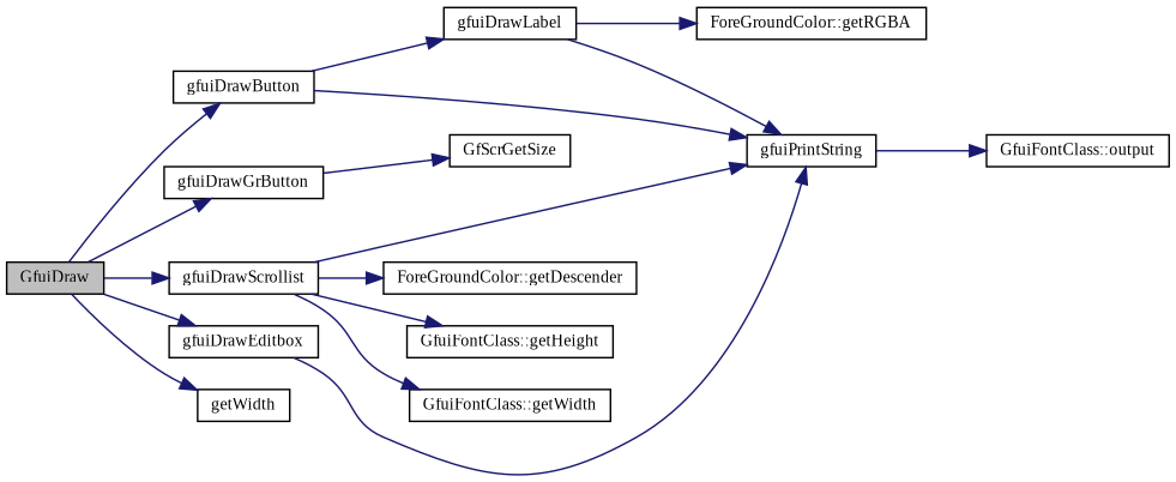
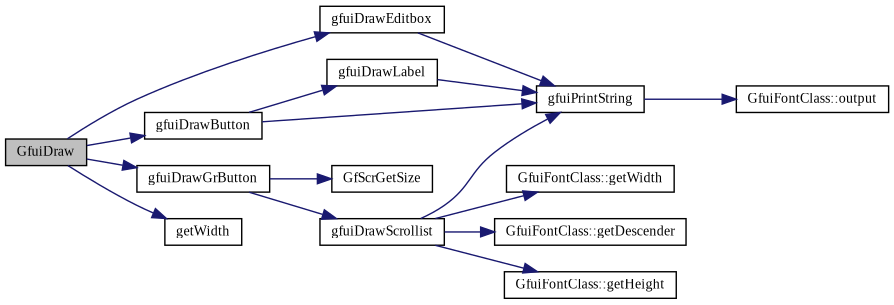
  digraph {
    fontname="Liberation Serif"
    rankdir=LR
    node [color=black fillcolor=white fontname="Liberation Serif" fontsize=10 shape=record style=filled]
    edge [color=midnightblue fontname="Liberation Serif" fontsize=10 labelfontname=Helvetica labelfontsize=10 style=solid]
    n1 [fillcolor=grey75 fontcolor=black height=0.2 label=GfuiDraw width=0.4]
    n2 [height=0.2 label=gfuiDrawButton width=0.4]
    n3 [height=0.2 label=gfuiDrawGrButton width=0.4]
    n4 [height=0.2 label=gfuiDrawScrollist width=0.4]
    n5 [height=0.2 label=gfuiDrawEditbox width=0.4]
    n6 [height=0.2 label=getWidth width=0.4]
    n7 [height=0.2 label=gfuiDrawLabel width=0.4]
-   n8 [height=0.2 label="ForeGroundColor::getRGBA" width=0.4]
    n9 [height=0.2 label=gfuiPrintString width=0.4]
    n10 [height=0.2 label=GfScrGetSize width=0.4]
-   n11 [height=0.2 label="ForeGroundColor::getDescender" width=0.4]
+   n11 [height=0.2 label="GfuiFontClass::getDescender" width=0.4]
    n12 [height=0.2 label="GfuiFontClass::getHeight" width=0.4]
    n13 [height=0.2 label="GfuiFontClass::getWidth" width=0.4]
    n14 [height=0.2 label="GfuiFontClass::output" width=0.4]
    n1 -> n2
    n1 -> n3
-   n1 -> n4
+   n3 -> n4
    n1 -> n5
    n1 -> n6
    n2 -> n7
    n2 -> n9
    n3 -> n10
    n4 -> n9
    n4 -> n11
    n4 -> n12
    n4 -> n13
    n5 -> n9
-   n7 -> n8
    n7 -> n9
    n9 -> n14
  }
